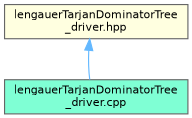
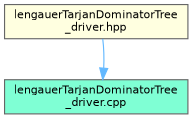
  digraph {
    node [fontname=Helvetica fontsize=10 shape=box style=filled]
    n1 [color=gray40 fillcolor=lightyellow fontcolor=black height=0.2 label="lengauerTarjanDominatorTree\l_driver.hpp" width=0.4]
    n2 [color=grey40 fillcolor=aquamarine height=0.2 label="lengauerTarjanDominatorTree\l_driver.cpp" width=0.4]
-   n1 -> n2 [color=steelblue1 dir=back fontname=Helvetica fontsize=10 labelfontname=Helvetica labelfontsize=10 style=solid]
+   n2 -> n1 [color=steelblue1 dir=back fontname=Helvetica fontsize=10 labelfontname=Helvetica labelfontsize=10 style=solid]
  }
